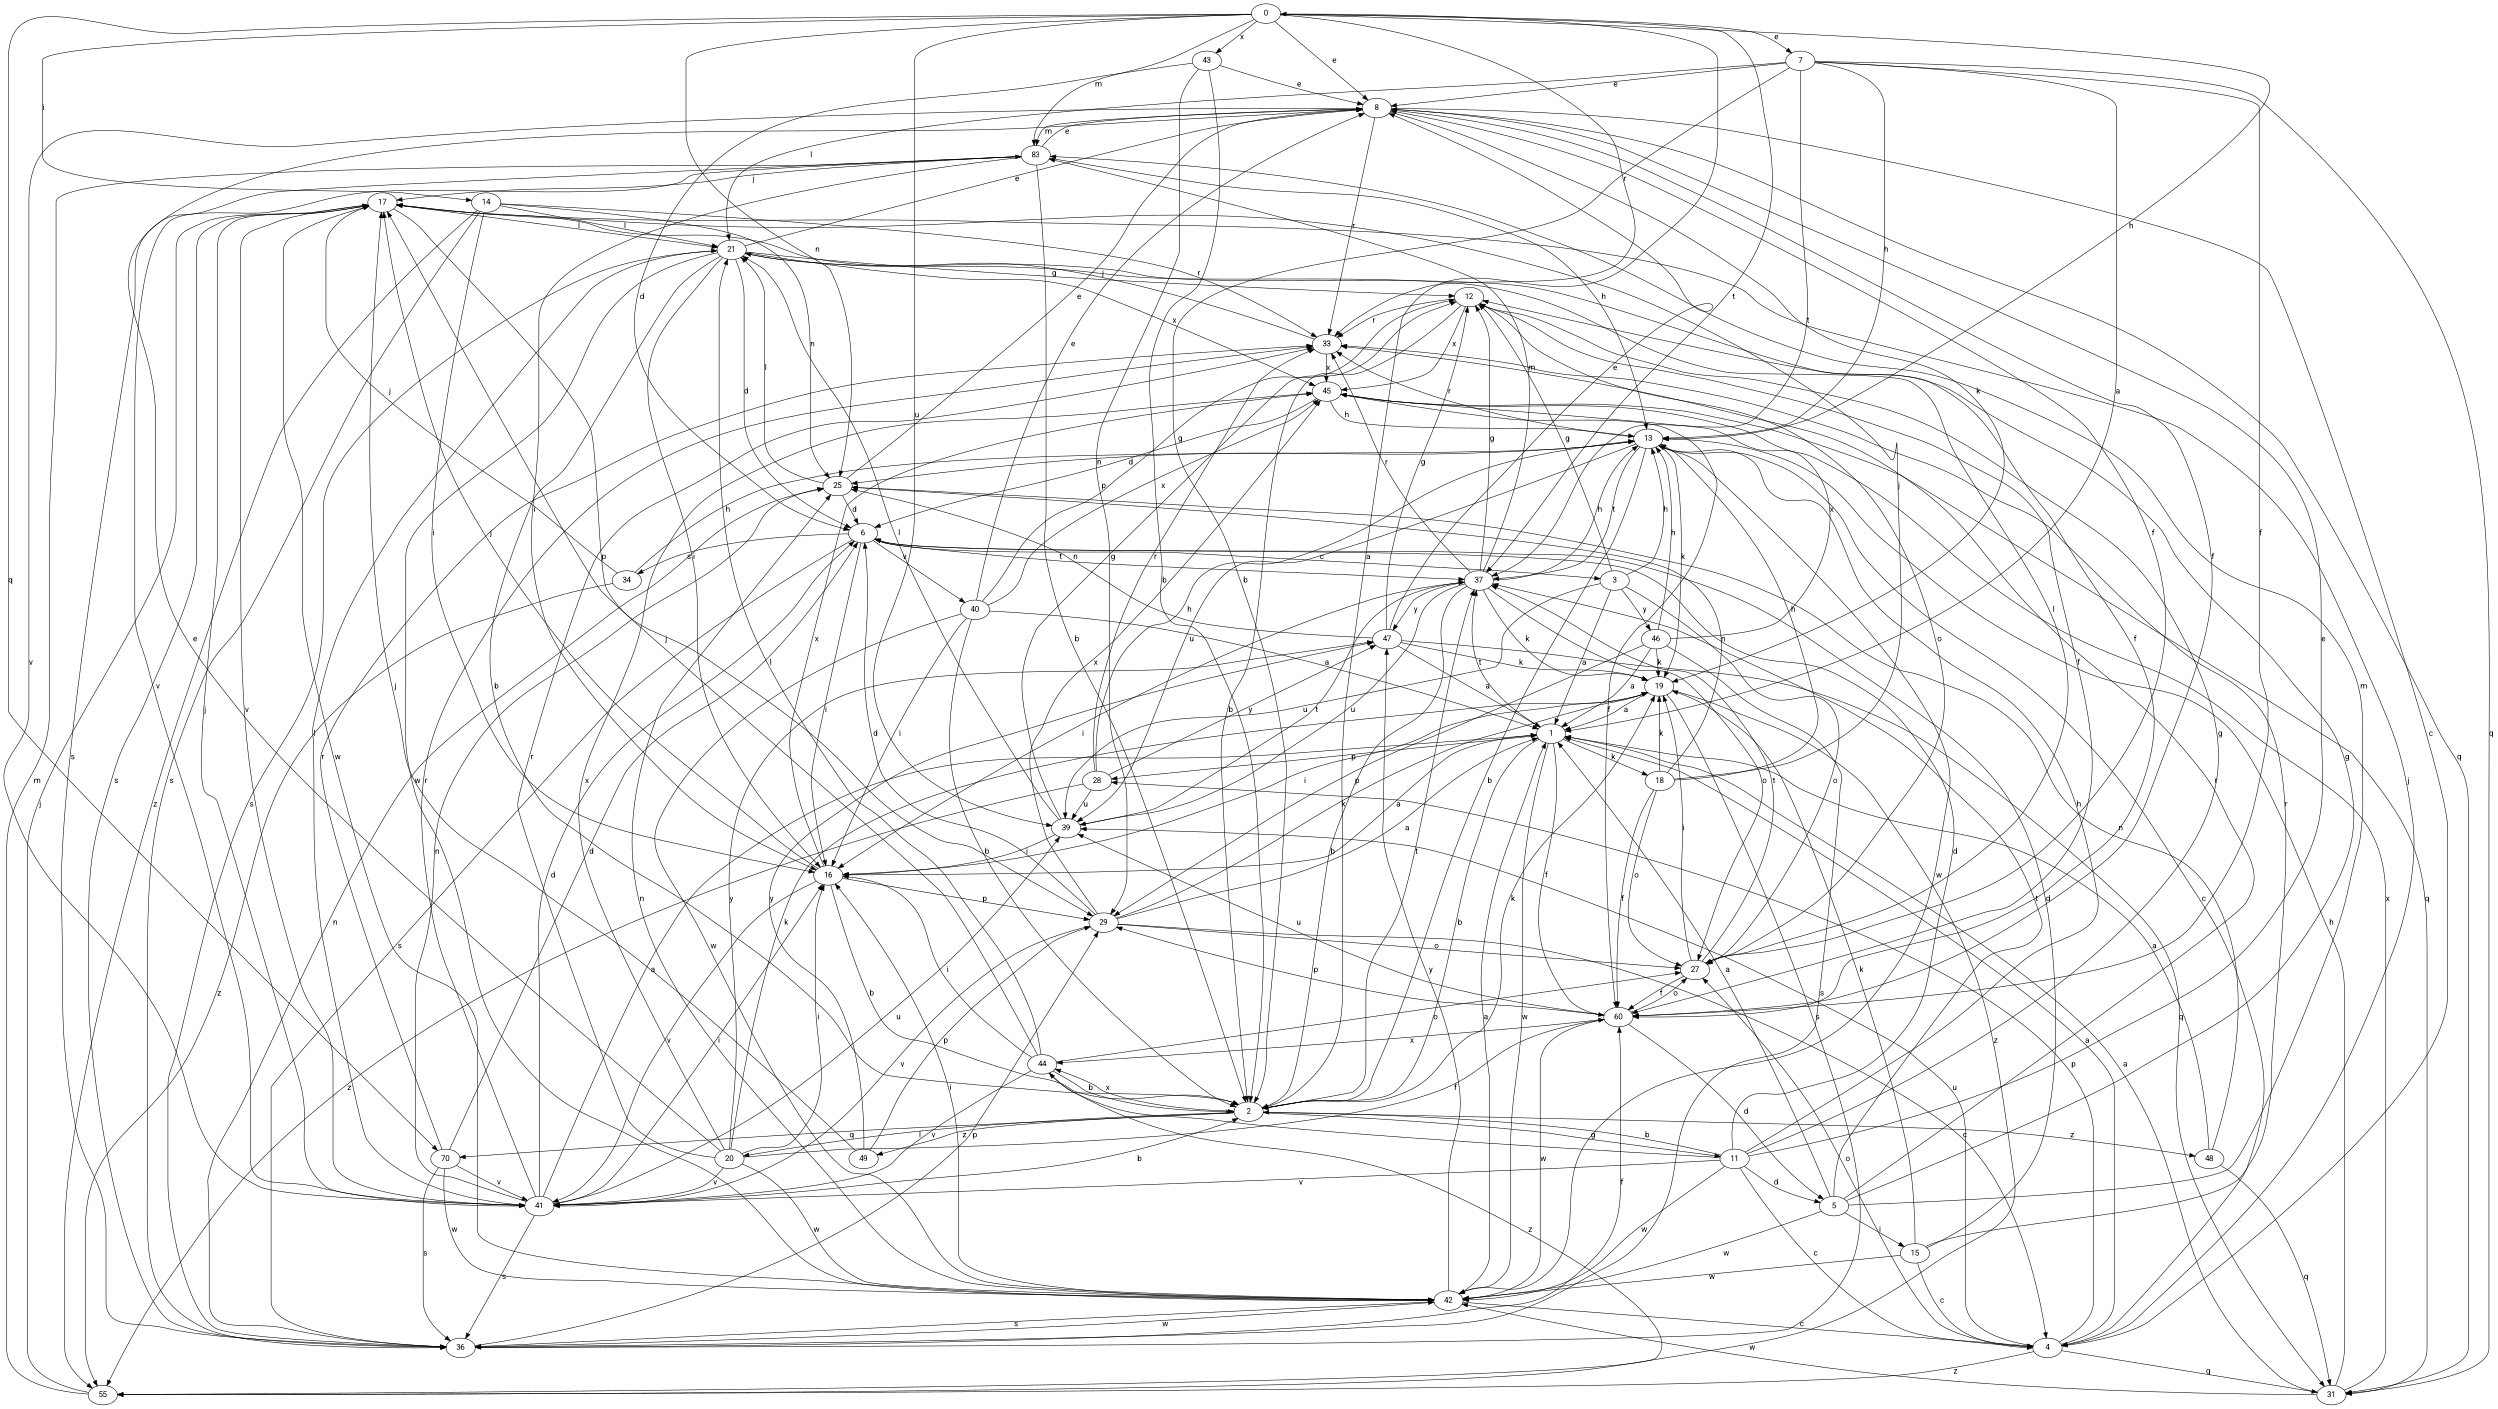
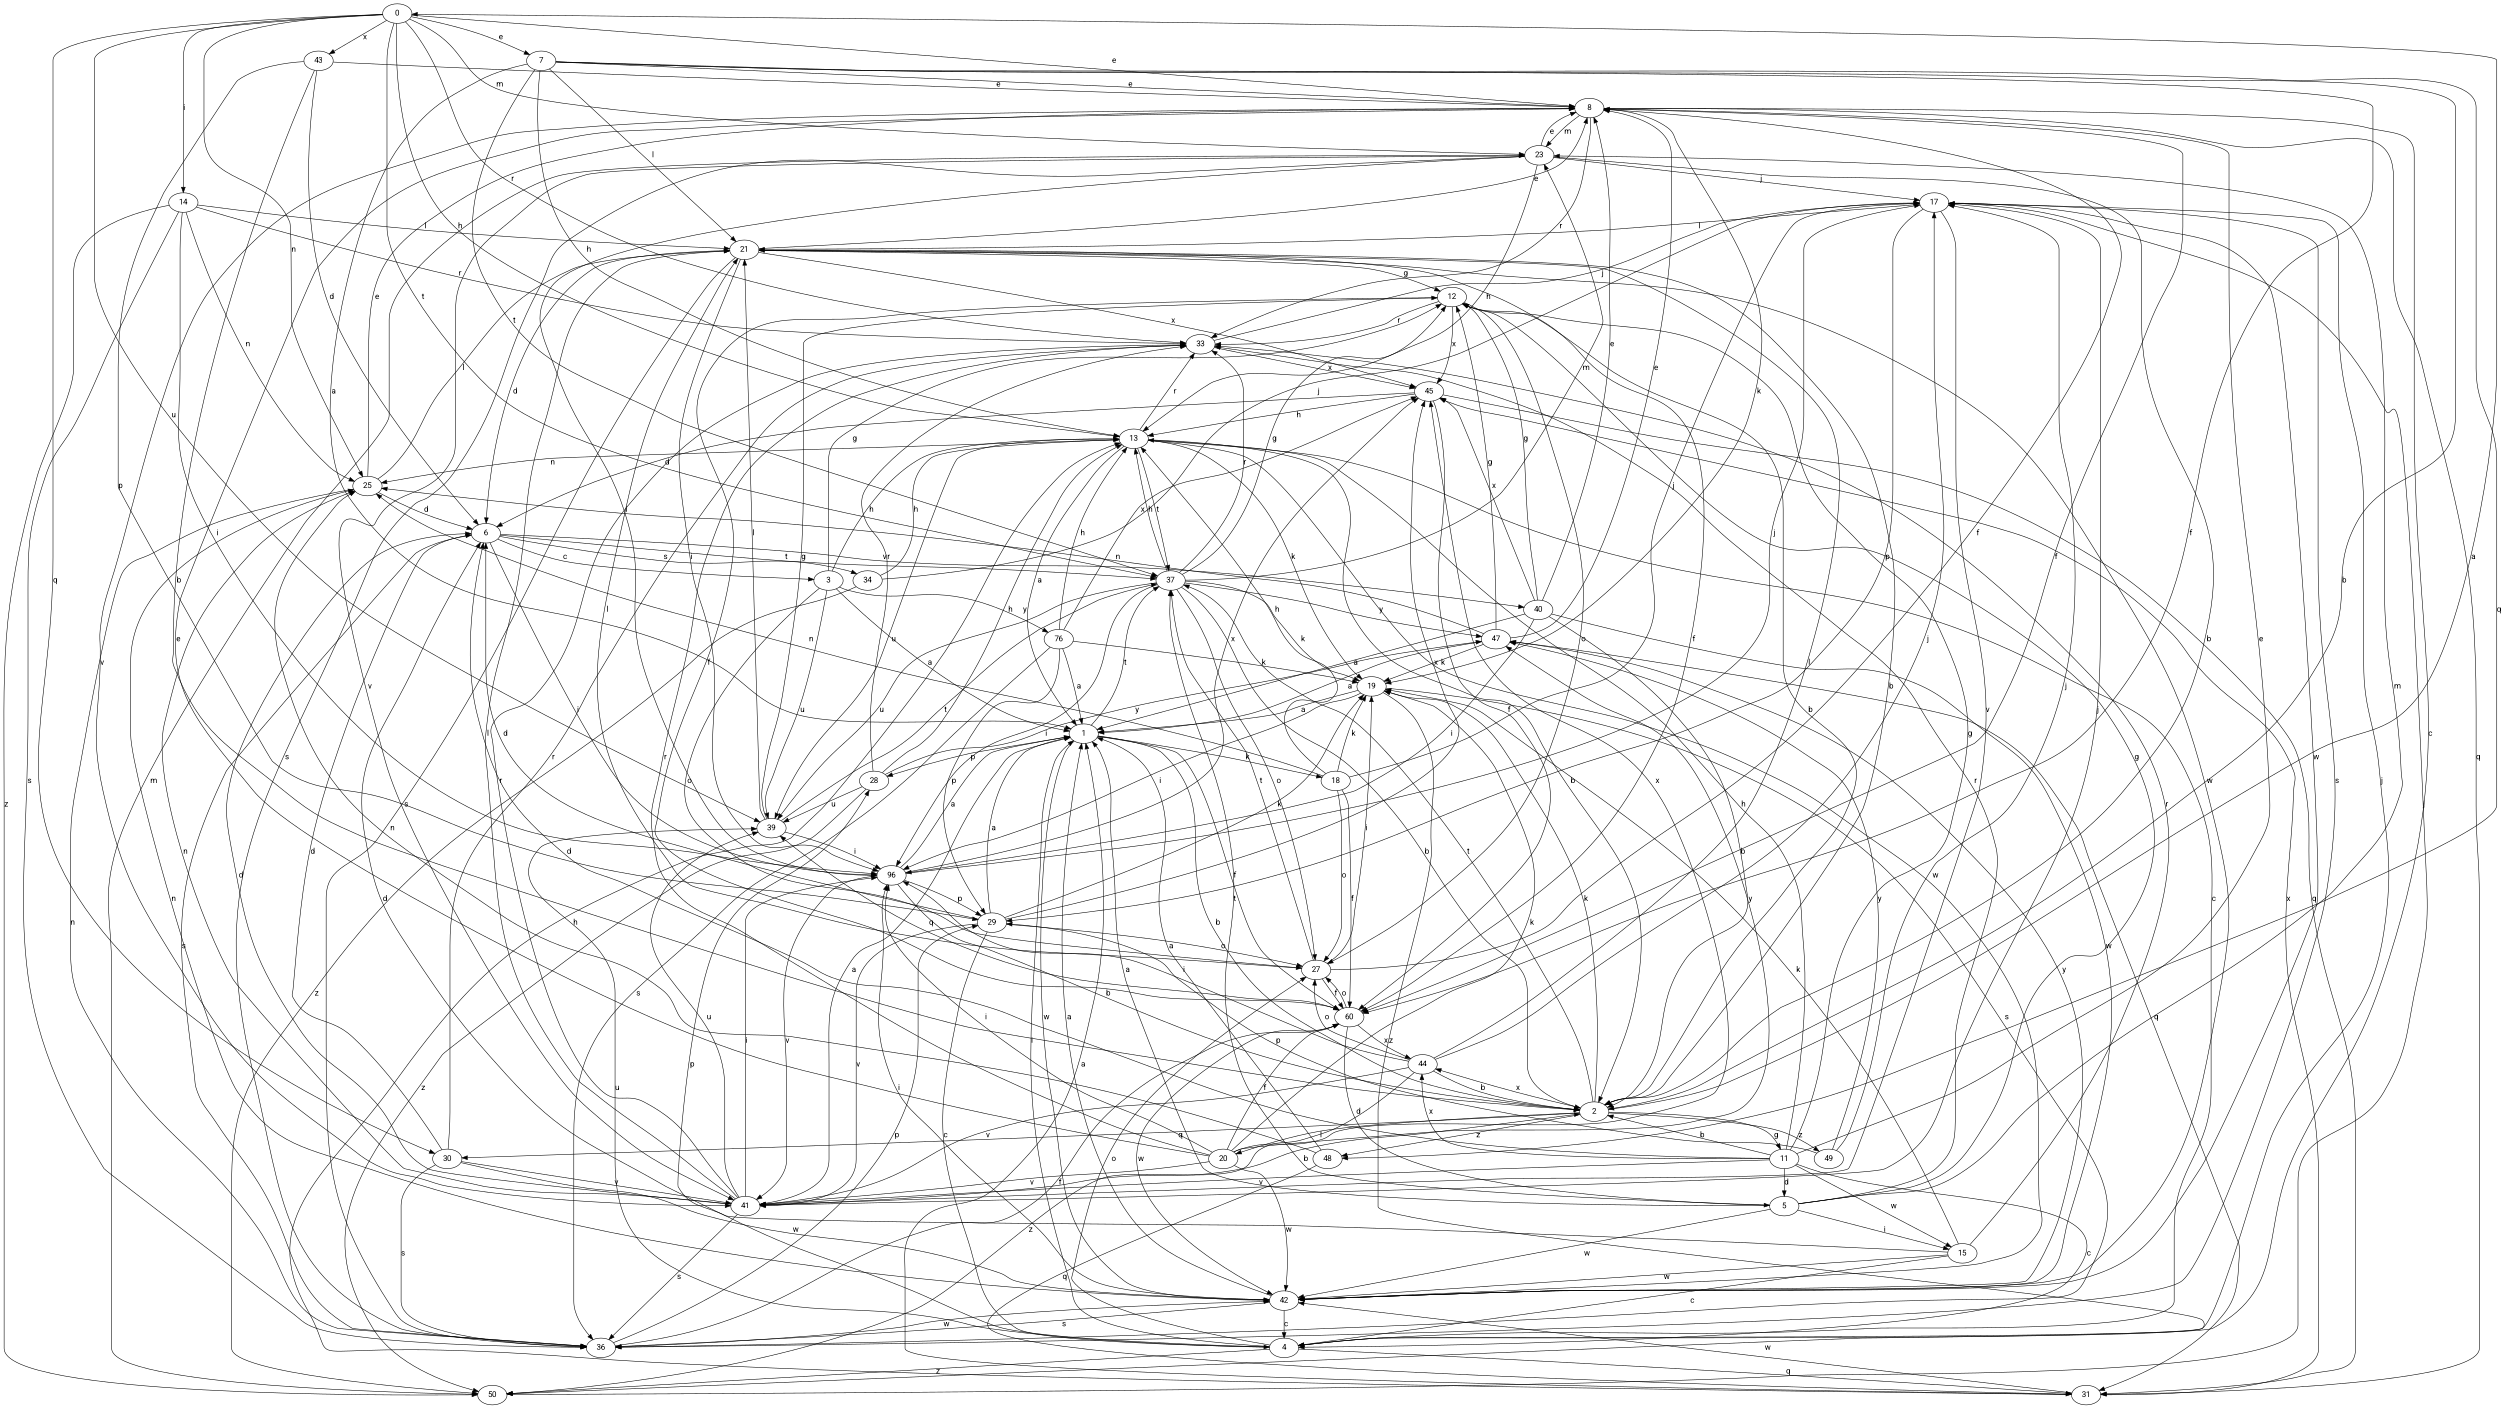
  strict digraph {
    fontname=Roboto
    node [fontname=Roboto]
    edge [fontname=Roboto]
    0
    7
    8
    13
    14
-   23 [label=83]
+   23
    25
-   30 [label=70]
+   30
    33
    37
    39
    43
    1
    2
    n15 [label=60]
    31
    21
    19
    4
    41
    42
-   50 [label=55]
-   16
+   50
+   16 [label=96]
    36
    17
    6
    45
    12
    27
    47
    29
    18
    28
    11
    20
    44
    48
    49
    5
    3
-   46
+   46 [label=76]
    15
    34
    40
    0 -> 7 [label=e]
    0 -> 8 [label=e]
    0 -> 13 [label=h]
    0 -> 14 [label=i]
    0 -> 23 [label=m]
    0 -> 25 [label=n]
    0 -> 30 [label=q]
    0 -> 33 [label=r]
    0 -> 37 [label=t]
    0 -> 39 [label=u]
    0 -> 43 [label=x]
    7 -> 8 [label=e]
    7 -> 13 [label=h]
    7 -> 37 [label=t]
    7 -> 1 [label=a]
    7 -> 2 [label=b]
    7 -> n15 [label=f]
-   7 -> 31 [label=q]
+   7 -> 48 [label=q]
    7 -> 21 [label=l]
    8 -> 23 [label=m]
    8 -> 33 [label=r]
    8 -> n15 [label=f]
    8 -> 31 [label=q]
    8 -> 19 [label=k]
    8 -> 4 [label=c]
    8 -> 41 [label=v]
    13 -> 25 [label=n]
    13 -> 33 [label=r]
    13 -> 37 [label=t]
    13 -> 39 [label=u]
+   13 -> 1 [label=a]
    13 -> 2 [label=b]
    13 -> 19 [label=k]
    13 -> 4 [label=c]
    13 -> 42 [label=w]
    14 -> 25 [label=n]
    14 -> 33 [label=r]
    14 -> 21 [label=l]
    14 -> 50 [label=z]
    14 -> 16 [label=i]
    14 -> 36 [label=s]
    23 -> 8 [label=e]
    23 -> 13 [label=h]
    23 -> 2 [label=b]
    23 -> 41 [label=v]
    23 -> 16 [label=i]
    23 -> 36 [label=s]
    23 -> 17 [label=j]
    25 -> 8 [label=e]
    25 -> 21 [label=l]
    25 -> 6 [label=d]
    30 -> 33 [label=r]
    30 -> 41 [label=v]
    30 -> 42 [label=w]
    30 -> 36 [label=s]
    30 -> 6 [label=d]
    33 -> 17 [label=j]
    33 -> 45 [label=x]
    37 -> 13 [label=h]
    37 -> 23 [label=m]
    37 -> 33 [label=r]
    37 -> 39 [label=u]
    37 -> 2 [label=b]
    37 -> 19 [label=k]
    37 -> 16 [label=i]
    37 -> 12 [label=g]
    37 -> 27 [label=o]
    37 -> 47 [label=y]
    39 -> 37 [label=t]
    39 -> 21 [label=l]
    39 -> 16 [label=i]
    39 -> 12 [label=g]
    43 -> 8 [label=e]
    43 -> 2 [label=b]
    43 -> 6 [label=d]
    43 -> 29 [label=p]
    1 -> 37 [label=t]
    1 -> 2 [label=b]
    1 -> n15 [label=f]
    1 -> 42 [label=w]
    1 -> 18 [label=k]
    1 -> 28 [label=p]
    2 -> 0 [label=a]
    2 -> 30 [label=q]
    2 -> 37 [label=t]
    2 -> 19 [label=k]
    2 -> 11 [label=g]
    2 -> 20 [label=l]
    2 -> 44 [label=x]
    2 -> 48 [label=z]
    2 -> 49 [label=z]
-   n15 -> 39 [label=u]
+   n15 -> 39 [label=q]
    n15 -> 42 [label=w]
    n15 -> 27 [label=o]
-   n15 -> 29 [label=p]
    n15 -> 44 [label=x]
    n15 -> 5 [label=d]
    31 -> 13 [label=h]
    31 -> 1 [label=a]
    31 -> 42 [label=w]
    31 -> 45 [label=x]
    21 -> 8 [label=e]
    21 -> 2 [label=b]
    21 -> n15 [label=f]
    21 -> 42 [label=w]
    21 -> 16 [label=i]
    21 -> 36 [label=s]
    21 -> 6 [label=d]
    21 -> 45 [label=x]
    21 -> 12 [label=g]
    19 -> 1 [label=a]
    19 -> 50 [label=z]
    19 -> 16 [label=i]
    19 -> 36 [label=s]
    4 -> 39 [label=u]
-   4 -> 1 [label=a]
+   4 -> 1 [label=i]
    4 -> 31 [label=q]
    4 -> 50 [label=z]
    4 -> 17 [label=j]
    4 -> 27 [label=o]
    4 -> 28 [label=p]
    41 -> 25 [label=n]
    41 -> 33 [label=r]
    41 -> 39 [label=u]
    41 -> 1 [label=a]
    41 -> 2 [label=b]
    41 -> 21 [label=l]
    41 -> 16 [label=i]
    41 -> 36 [label=s]
    41 -> 17 [label=j]
    41 -> 6 [label=d]
    42 -> 25 [label=n]
    42 -> 1 [label=a]
    42 -> 4 [label=c]
    42 -> 16 [label=i]
    42 -> 36 [label=s]
    42 -> 47 [label=y]
    50 -> 23 [label=m]
    50 -> 17 [label=j]
    16 -> 1 [label=a]
    16 -> 2 [label=b]
    16 -> 41 [label=v]
    16 -> 17 [label=j]
    16 -> 45 [label=x]
    16 -> 29 [label=p]
-   36 -> 25 [label=n]
+   25 -> 36 [label=n]
    36 -> n15 [label=f]
    36 -> 42 [label=w]
    36 -> 29 [label=p]
    17 -> 21 [label=l]
    17 -> 41 [label=v]
    17 -> 42 [label=w]
    17 -> 36 [label=s]
    17 -> 29 [label=p]
    6 -> 37 [label=t]
    6 -> 16 [label=i]
    6 -> 36 [label=s]
    6 -> 3 [label=c]
    6 -> 34 [label=s]
    6 -> 40 [label=v]
    45 -> 13 [label=h]
    45 -> n15 [label=f]
    45 -> 31 [label=q]
    45 -> 6 [label=d]
    12 -> 33 [label=r]
    12 -> 2 [label=b]
    12 -> n15 [label=f]
    12 -> 45 [label=x]
    12 -> 27 [label=o]
    27 -> 8 [label=f]
    27 -> 37 [label=t]
    27 -> n15 [label=f]
    27 -> 21 [label=l]
    27 -> 19 [label=i]
    47 -> 8 [label=e]
    47 -> 25 [label=n]
    47 -> 1 [label=a]
    47 -> 31 [label=q]
    47 -> 19 [label=k]
    47 -> 12 [label=g]
    29 -> 1 [label=a]
    29 -> 19 [label=k]
    29 -> 4 [label=c]
    29 -> 41 [label=v]
    29 -> 6 [label=d]
    29 -> 45 [label=x]
    29 -> 27 [label=o]
    18 -> 13 [label=h]
    18 -> 25 [label=n]
    18 -> n15 [label=f]
    18 -> 19 [label=k]
    18 -> 17 [label=j]
    18 -> 27 [label=o]
    28 -> 13 [label=h]
    28 -> 33 [label=r]
    28 -> 39 [label=u]
    28 -> 50 [label=z]
    28 -> 47 [label=y]
    11 -> 8 [label=e]
    11 -> 13 [label=h]
    11 -> 2 [label=b]
    11 -> 4 [label=c]
    11 -> 41 [label=v]
-   11 -> 42 [label=w]
+   11 -> 15 [label=w]
    11 -> 6 [label=d]
    11 -> 12 [label=g]
    11 -> 44 [label=x]
    11 -> 5 [label=d]
    20 -> 8 [label=e]
    20 -> 33 [label=r]
    20 -> n15 [label=f]
    20 -> 19 [label=k]
    20 -> 41 [label=v]
    20 -> 42 [label=w]
    20 -> 16 [label=i]
    20 -> 45 [label=x]
    20 -> 47 [label=y]
    44 -> 2 [label=b]
    44 -> 21 [label=l]
    44 -> 41 [label=v]
    44 -> 50 [label=z]
    44 -> 16 [label=i]
    44 -> 17 [label=j]
    44 -> 27 [label=o]
    48 -> 25 [label=n]
    48 -> 1 [label=a]
    48 -> 31 [label=q]
    49 -> 17 [label=j]
    49 -> 47 [label=y]
    49 -> 29 [label=p]
    5 -> 23 [label=m]
    5 -> 33 [label=r]
    5 -> 37 [label=t]
    5 -> 1 [label=a]
    5 -> 42 [label=w]
    5 -> 12 [label=g]
    5 -> 15 [label=i]
    3 -> 13 [label=h]
    3 -> 39 [label=u]
    3 -> 1 [label=a]
    3 -> 12 [label=g]
    3 -> 27 [label=o]
    3 -> 46 [label=y]
    46 -> 13 [label=h]
    46 -> 1 [label=a]
    46 -> 19 [label=k]
    46 -> 36 [label=s]
    46 -> 45 [label=x]
    46 -> 29 [label=p]
    15 -> 33 [label=r]
    15 -> 19 [label=k]
    15 -> 4 [label=c]
    15 -> 42 [label=w]
    15 -> 6 [label=d]
    34 -> 13 [label=h]
    34 -> 50 [label=z]
    34 -> 17 [label=j]
    40 -> 8 [label=e]
    40 -> 1 [label=a]
    40 -> 2 [label=b]
    40 -> 42 [label=w]
    40 -> 16 [label=i]
    40 -> 45 [label=x]
    40 -> 12 [label=g]
  }
